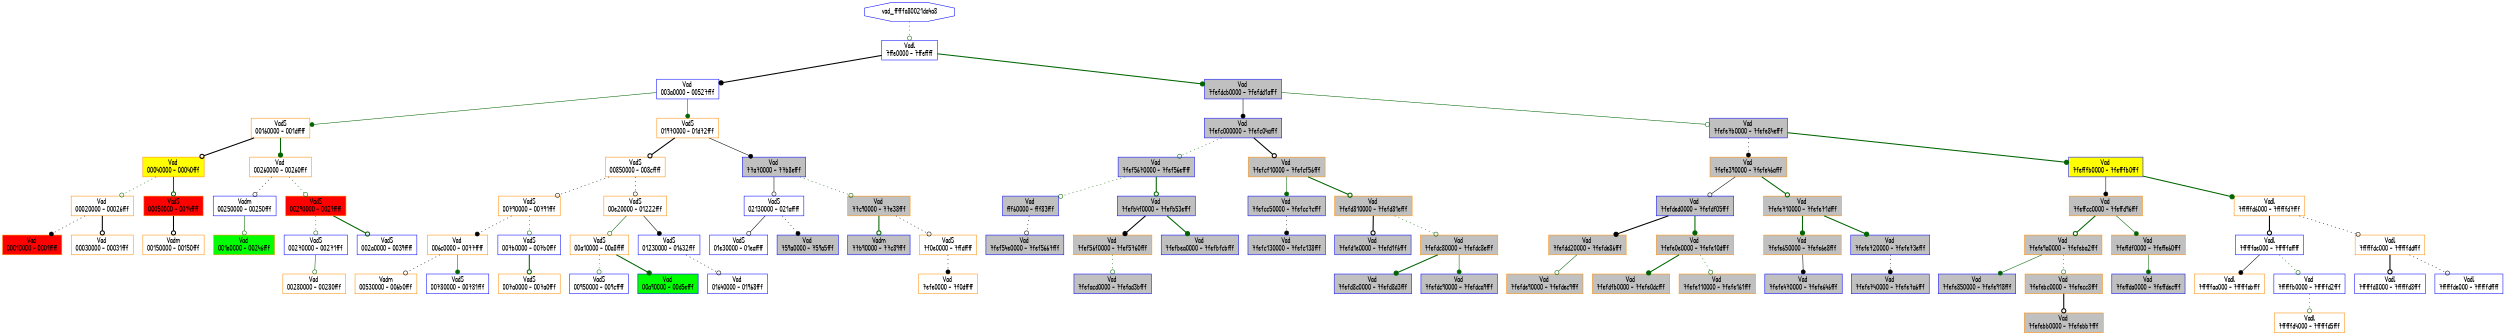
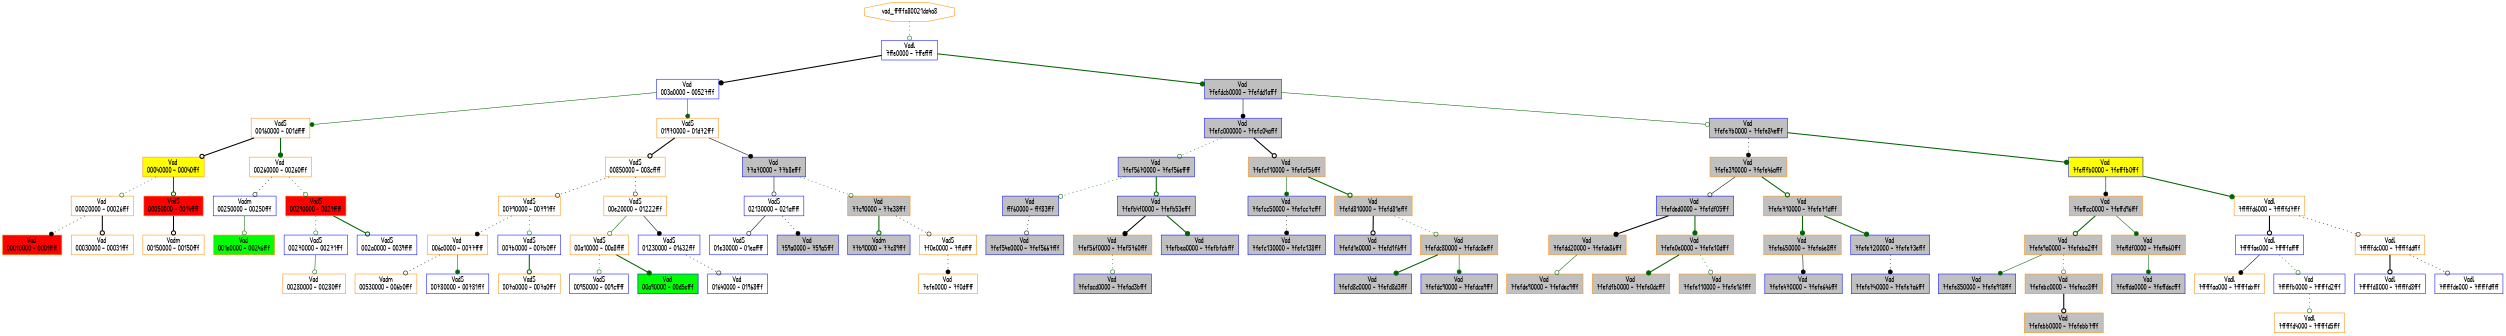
  digraph {
    rankdir=TB
    fontname="Patrick Hand"
    node [color=darkorange fillcolor=gray shape=record style=filled fontname="Patrick Hand"]
    edge [color=darkgreen style=bold arrowhead=odot fontname="Patrick Hand"]
    n1 [color=blue fillcolor=white label="{ Vadl\n7ffe0000 - 7ffeffff }"]
-   vad_fffffa80021da4a8 [color=blue shape=octagon fillcolor="" style=""]
+   vad_fffffa80021da4a8 [shape=octagon fillcolor="" style=""]
    n3 [color=blue fillcolor=white label="{ Vad \n003a0000 - 00527fff }"]
    n4 [color=blue label="{ Vad \n7fefdcb0000 - 7fefdd1afff }"]
    n5 [fillcolor=white label="{ VadS\n00160000 - 001dffff }"]
    n6 [fillcolor=white label="{ VadS\n01970000 - 01d72fff }"]
    n7 [fillcolor=yellow label="{ Vad \n00040000 - 00040fff }"]
    n8 [fillcolor=white label="{ Vad \n00260000 - 00260fff }"]
    n9 [fillcolor=white label="{ Vad \n00020000 - 00026fff }"]
    n10 [fillcolor=red label="{ VadS\n00050000 - 0014ffff }"]
    n11 [fillcolor=red label="{ Vad \n00010000 - 0001ffff }"]
    n12 [fillcolor=white label="{ Vad \n00030000 - 00031fff }"]
    n13 [fillcolor=white label="{ Vadm\n00150000 - 00150fff }"]
    n14 [color=blue fillcolor=white label="{ Vadm\n00250000 - 00250fff }"]
    n15 [fillcolor=red label="{ VadS\n00290000 - 0029ffff }"]
    n16 [fillcolor=green label="{ Vad \n001e0000 - 00246fff }"]
    n17 [color=blue fillcolor=white label="{ VadS\n00270000 - 00271fff }"]
    n18 [color=blue fillcolor=white label="{ VadS\n002a0000 - 0039ffff }"]
    n19 [fillcolor=white label="{ Vad \n00280000 - 00280fff }"]
    n20 [fillcolor=white label="{ VadS\n00850000 - 008cffff }"]
    n21 [color=blue label="{ Vad \n77a70000 - 77b8efff }"]
    n22 [fillcolor=white label="{ VadS\n00790000 - 00791fff }"]
    n23 [fillcolor=white label="{ VadS\n00e20000 - 01222fff }"]
    n24 [fillcolor=white label="{ Vad \n006c0000 - 0077ffff }"]
    n25 [color=blue fillcolor=white label="{ VadS\n007b0000 - 007b0fff }"]
    n26 [fillcolor=white label="{ Vadm\n00530000 - 006b0fff }"]
    n27 [color=blue fillcolor=white label="{ VadS\n00780000 - 00781fff }"]
    n28 [fillcolor=white label="{ VadS\n007a0000 - 007a0fff }"]
    n29 [fillcolor=white label="{ VadS\n00a10000 - 00a8ffff }"]
    n30 [color=blue fillcolor=white label="{ VadS\n01230000 - 01632fff }"]
    n31 [color=blue fillcolor=white label="{ VadS\n00950000 - 009cffff }"]
    n32 [color=blue fillcolor=green label="{ Vad \n00a90000 - 00d5efff }"]
    n33 [color=blue fillcolor=white label="{ Vad \n01640000 - 01968fff }"]
    n34 [color=blue fillcolor=white label="{ VadS\n02130000 - 021affff }"]
    n35 [label="{ Vad \n77c90000 - 77e38fff }"]
    n36 [color=blue fillcolor=white label="{ VadS\n01e30000 - 01eaffff }"]
    n37 [color=blue label="{ Vad \n759a0000 - 759a5fff }"]
    n38 [color=blue label="{ Vadm\n77b90000 - 77c89fff }"]
    n39 [fillcolor=white label="{ VadS\n7f0e0000 - 7ffdffff }"]
    n40 [fillcolor=white label="{ Vad \n7efe0000 - 7f0dffff }"]
    n41 [color=blue label="{ Vad \n7fefc000000 - 7fefc04afff }"]
    n42 [color=blue label="{ Vad \n7fefe7b0000 - 7fefe84efff }"]
    n43 [color=blue label="{ Vad \n7fef5670000 - 7fef56effff }"]
    n44 [label="{ Vad \n7fefcf10000 - 7fefcf56fff }"]
    n45 [color=blue label="{ Vad \nfff60000 - fff83fff }"]
    n46 [color=blue label="{ Vad \n7fefb4f0000 - 7fefb53efff }"]
    n47 [color=blue label="{ Vad \n7fef54e0000 - 7fef5667fff }"]
    n48 [label="{ Vad \n7fef56f0000 - 7fef5760fff }"]
    n49 [color=blue label="{ Vad \n7fefbea0000 - 7fefbfcbfff }"]
    n50 [color=blue label="{ Vad \n7fefacd0000 - 7fefad3bfff }"]
    n51 [color=blue label="{ Vad \n7fefcc50000 - 7fefcc7cfff }"]
    n52 [label="{ Vad \n7fefd810000 - 7fefd81efff }"]
    n53 [color=blue label="{ Vad \n7fefc130000 - 7fefc138fff }"]
    n54 [color=blue label="{ Vad \n7fefd1e0000 - 7fefd1f6fff }"]
    n55 [label="{ Vad \n7fefdc80000 - 7fefdc8efff }"]
    n56 [color=blue label="{ Vad \n7fefd8c0000 - 7fefd8d3fff }"]
    n57 [color=blue label="{ Vad \n7fefdc90000 - 7fefdca9fff }"]
    n58 [label="{ Vad \n7fefe390000 - 7fefe46afff }"]
    n59 [color=blue fillcolor=yellow label="{ Vad \n7fefffb0000 - 7fefffb0fff }"]
    n60 [color=blue label="{ Vad \n7fefded0000 - 7fefdf05fff }"]
    n61 [label="{ Vad \n7fefe710000 - 7fefe71dfff }"]
    n62 [label="{ Vad \n7fefdd20000 - 7fefde86fff }"]
    n63 [label="{ Vad \n7fefe0e0000 - 7fefe10dfff }"]
    n64 [label="{ Vad \n7fefde90000 - 7fefdec9fff }"]
    n65 [label="{ Vad \n7fefdfb0000 - 7fefe0dcfff }"]
    n66 [label="{ Vad \n7fefe110000 - 7fefe161fff }"]
    n67 [label="{ Vad \n7fefe650000 - 7fefe6e8fff }"]
    n68 [color=blue label="{ Vad \n7fefe720000 - 7fefe73efff }"]
    n69 [color=blue label="{ Vad \n7fefe470000 - 7fefe646fff }"]
    n70 [color=blue label="{ Vad \n7fefe740000 - 7fefe7a6fff }"]
    n71 [label="{ Vad \n7feffcc0000 - 7feffd96fff }"]
    n72 [fillcolor=white label="{ Vadl\n7fffffd6000 - 7fffffd7fff }"]
    n73 [label="{ Vad \n7fefe9a0000 - 7fefeba2fff }"]
    n74 [label="{ Vad \n7feffdf0000 - 7feffe60fff }"]
    n75 [color=blue label="{ Vad \n7fefe850000 - 7fefe918fff }"]
    n76 [label="{ Vad \n7fefebc0000 - 7fefecc8fff }"]
    n77 [label="{ Vad \n7fefebb0000 - 7fefebb7fff }"]
    n78 [color=blue label="{ Vad \n7feffda0000 - 7feffdecfff }"]
    n79 [color=blue fillcolor=white label="{ Vadl\n7fffffae000 - 7fffffaffff }"]
    n80 [fillcolor=white label="{ Vadl\n7fffffdc000 - 7fffffddfff }"]
    n81 [fillcolor=white label="{ Vadl\n7fffffaa000 - 7fffffabfff }"]
    n82 [color=blue fillcolor=white label="{ Vad \n7fffffb0000 - 7fffffd2fff }"]
    n83 [fillcolor=white label="{ Vadl\n7fffffd4000 - 7fffffd5fff }"]
    n84 [color=blue fillcolor=white label="{ Vadl\n7fffffd8000 - 7fffffd8fff }"]
    n85 [color=blue fillcolor=white label="{ Vadl\n7fffffde000 - 7fffffdffff }"]
    n1 -> n3 [color=black arrowhead=dot]
    n1 -> n4 [arrowhead=dot]
    vad_fffffa80021da4a8 -> n1 [style=dotted]
    n3 -> n5 [style=solid arrowhead=dot]
    n3 -> n6 [style=solid arrowhead=dot]
    n4 -> n41 [color=black style=solid arrowhead=dot]
    n4 -> n42 [style=solid]
    n5 -> n7 [color=black]
    n5 -> n8 [arrowhead=dot]
    n6 -> n20 [color=black]
    n6 -> n21 [color=black style=solid arrowhead=dot]
    n7 -> n9 [style=dotted]
    n7 -> n10
    n8 -> n14 [color=black style=dotted]
    n8 -> n15 [style=dotted]
    n9 -> n11 [color=black style=dotted arrowhead=dot]
    n9 -> n12 [color=black]
    n10 -> n13 [color=black]
    n14 -> n16 [style=solid]
    n15 -> n17 [style=dotted]
    n15 -> n18
    n17 -> n19 [style=solid]
    n20 -> n22 [color=black style=dotted]
    n20 -> n23 [color=black style=dotted]
    n21 -> n34 [color=black style=solid]
    n21 -> n35 [style=dotted]
    n22 -> n24 [color=black style=dotted arrowhead=dot]
    n22 -> n25 [style=dotted]
    n23 -> n29 [style=solid]
    n23 -> n30 [color=black style=solid arrowhead=dot]
    n24 -> n26 [color=black style=dotted]
    n24 -> n27 [style=solid arrowhead=dot]
    n25 -> n28
    n29 -> n31 [style=dotted]
    n29 -> n32 [arrowhead=dot]
    n30 -> n33 [color=black style=dotted]
    n34 -> n36 [color=black style=solid]
    n34 -> n37 [color=black style=dotted arrowhead=dot]
    n35 -> n38
    n35 -> n39 [color=black style=dotted]
    n39 -> n40 [color=black style=dotted arrowhead=dot]
    n41 -> n43 [style=dotted]
    n41 -> n44 [color=black]
    n42 -> n58 [color=black style=dotted arrowhead=dot]
    n42 -> n59 [arrowhead=dot]
    n43 -> n45 [style=dotted]
    n43 -> n46
    n44 -> n51 [style=solid arrowhead=dot]
    n44 -> n52
    n45 -> n47 [color=black style=dotted]
    n46 -> n48 [color=black arrowhead=dot]
    n46 -> n49 [arrowhead=dot]
    n48 -> n50 [style=dotted]
    n51 -> n53 [color=black style=dotted arrowhead=dot]
    n52 -> n54 [color=black]
    n52 -> n55 [style=dotted]
    n55 -> n56 [arrowhead=dot]
    n55 -> n57 [style=solid arrowhead=dot]
    n58 -> n60 [color=black style=solid]
    n58 -> n61
    n59 -> n71 [color=black style=solid arrowhead=dot]
    n59 -> n72 [arrowhead=dot]
    n60 -> n62 [color=black arrowhead=dot]
    n60 -> n63 [arrowhead=dot]
    n61 -> n67 [arrowhead=dot]
    n61 -> n68 [arrowhead=dot]
    n62 -> n64 [style=solid]
    n63 -> n65 [arrowhead=dot]
    n63 -> n66 [style=dotted]
    n67 -> n69 [color=black style=solid arrowhead=dot]
    n68 -> n70 [color=black style=dotted arrowhead=dot]
    n71 -> n73
    n71 -> n74 [style=solid arrowhead=dot]
    n72 -> n79 [color=black]
    n72 -> n80 [color=black style=dotted]
    n73 -> n75 [style=solid arrowhead=dot]
    n73 -> n76 [style=dotted]
    n74 -> n78 [style=solid arrowhead=dot]
    n76 -> n77 [color=black]
    n79 -> n81 [color=black style=solid arrowhead=dot]
    n79 -> n82 [style=dotted]
    n80 -> n84 [color=black]
    n80 -> n85 [color=black style=dotted]
    n82 -> n83 [style=dotted]
  }
